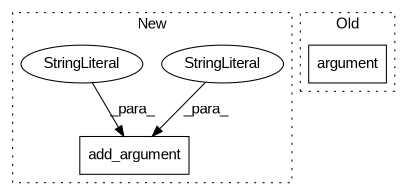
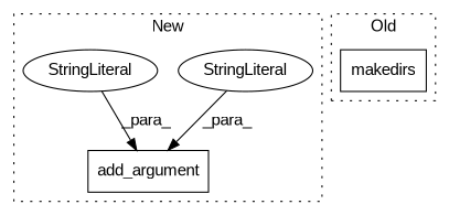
  digraph {
    fontname="Liberation Sans"
    node [a=32 fontname="Liberation Sans" shape=box]
    edge [fontname="Liberation Sans"]
    n1 [l="13,1" label=add_argument s="6428,6534"]
    n2 [a=45 l=59 label=StringLiteral s=6475 shape=ellipse]
    n3 [a=45 l=24 label=StringLiteral s=6441 shape=ellipse]
-   n4 [l="9,1" label=argument s="8402,8423"]
+   n4 [l="9,1" label=makedirs s="8402,8423"]
    subgraph cluster_1 {
      label=New
      style=dotted
      n1
      n2
      n3
    }
    subgraph cluster_2 {
      label=Old
      style=dotted
      n4
    }
    n2 -> n1 [label=_para_]
    n3 -> n1 [label=_para_]
  }
